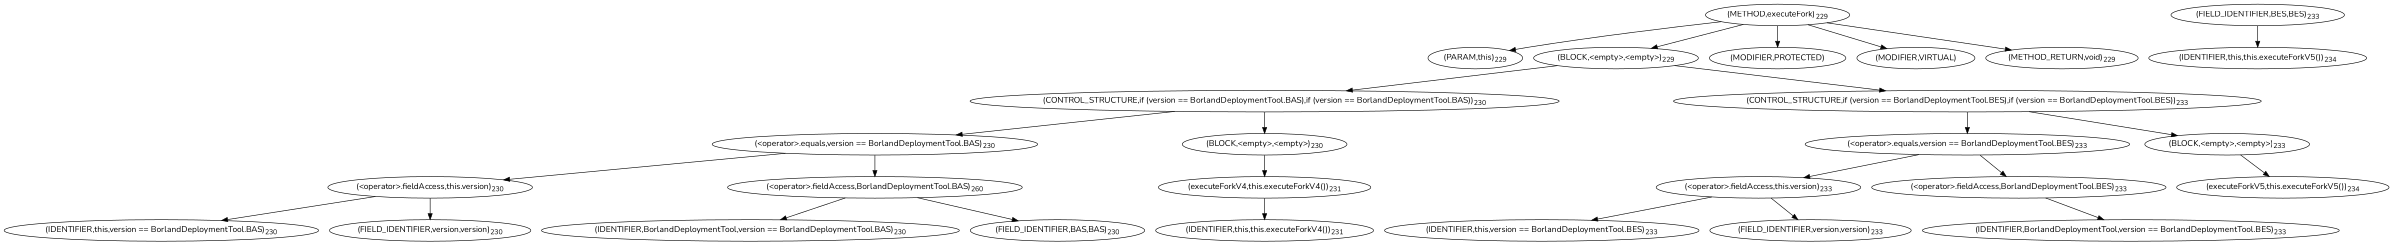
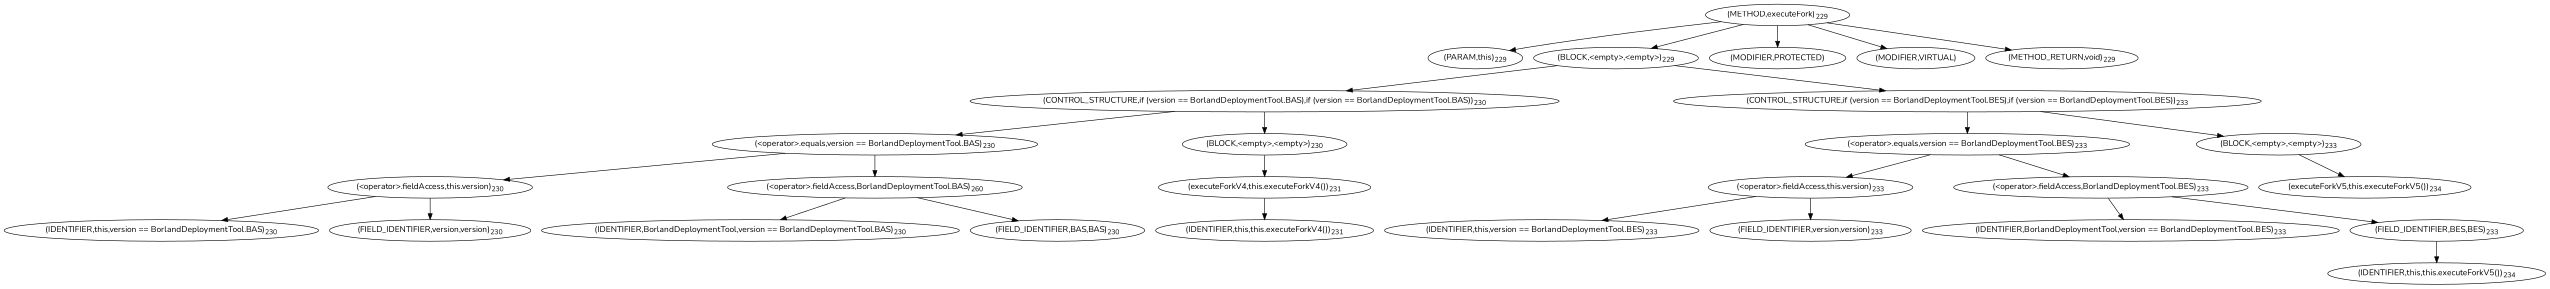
  digraph {
    fontname=Nunito
    node [fontname=Nunito]
    edge [fontname=Nunito]
    n1 [label=<(METHOD,executeFork)<SUB>229</SUB>>]
    n2 [label=<(PARAM,this)<SUB>229</SUB>>]
    n3 [label=<(BLOCK,&lt;empty&gt;,&lt;empty&gt;)<SUB>229</SUB>>]
    n4 [label=<(MODIFIER,PROTECTED)>]
    n5 [label=<(MODIFIER,VIRTUAL)>]
    n6 [label=<(METHOD_RETURN,void)<SUB>229</SUB>>]
    n7 [label=<(CONTROL_STRUCTURE,if (version == BorlandDeploymentTool.BAS),if (version == BorlandDeploymentTool.BAS))<SUB>230</SUB>>]
    n8 [label=<(CONTROL_STRUCTURE,if (version == BorlandDeploymentTool.BES),if (version == BorlandDeploymentTool.BES))<SUB>233</SUB>>]
    n9 [label=<(&lt;operator&gt;.equals,version == BorlandDeploymentTool.BAS)<SUB>230</SUB>>]
    n10 [label=<(BLOCK,&lt;empty&gt;,&lt;empty&gt;)<SUB>230</SUB>>]
    n11 [label=<(&lt;operator&gt;.equals,version == BorlandDeploymentTool.BES)<SUB>233</SUB>>]
    n12 [label=<(BLOCK,&lt;empty&gt;,&lt;empty&gt;)<SUB>233</SUB>>]
    n13 [label=<(&lt;operator&gt;.fieldAccess,this.version)<SUB>230</SUB>>]
    n14 [label=<(&lt;operator&gt;.fieldAccess,BorlandDeploymentTool.BAS)<SUB>260</SUB>>]
    n15 [label=<(executeForkV4,this.executeForkV4())<SUB>231</SUB>>]
    n16 [label=<(IDENTIFIER,this,version == BorlandDeploymentTool.BAS)<SUB>230</SUB>>]
    n17 [label=<(FIELD_IDENTIFIER,version,version)<SUB>230</SUB>>]
    n18 [label=<(IDENTIFIER,BorlandDeploymentTool,version == BorlandDeploymentTool.BAS)<SUB>230</SUB>>]
    n19 [label=<(FIELD_IDENTIFIER,BAS,BAS)<SUB>230</SUB>>]
    n20 [label=<(IDENTIFIER,this,this.executeForkV4())<SUB>231</SUB>>]
    n21 [label=<(&lt;operator&gt;.fieldAccess,this.version)<SUB>233</SUB>>]
    n22 [label=<(&lt;operator&gt;.fieldAccess,BorlandDeploymentTool.BES)<SUB>233</SUB>>]
    n23 [label=<(executeForkV5,this.executeForkV5())<SUB>234</SUB>>]
    n24 [label=<(IDENTIFIER,this,version == BorlandDeploymentTool.BES)<SUB>233</SUB>>]
    n25 [label=<(FIELD_IDENTIFIER,version,version)<SUB>233</SUB>>]
    n26 [label=<(IDENTIFIER,BorlandDeploymentTool,version == BorlandDeploymentTool.BES)<SUB>233</SUB>>]
    n27 [label=<(FIELD_IDENTIFIER,BES,BES)<SUB>233</SUB>>]
    n28 [label=<(IDENTIFIER,this,this.executeForkV5())<SUB>234</SUB>>]
    n1 -> n2
    n1 -> n3
    n1 -> n4
    n1 -> n5
    n1 -> n6
    n3 -> n7
    n3 -> n8
    n7 -> n9
    n7 -> n10
    n8 -> n11
    n8 -> n12
    n9 -> n13
    n9 -> n14
    n10 -> n15
    n11 -> n21
    n11 -> n22
    n12 -> n23
    n13 -> n16
    n13 -> n17
    n14 -> n18
    n14 -> n19
    n15 -> n20
    n21 -> n24
    n21 -> n25
    n22 -> n26
+   n22 -> n27
    n27 -> n28
  }
